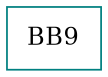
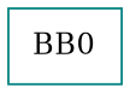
  digraph {
-   n1 [color=teal label=BB9 shape=box style=filled fillcolor=white]
+   n1 [color=teal label=BB0 shape=box style=filled fillcolor=white]
  }
